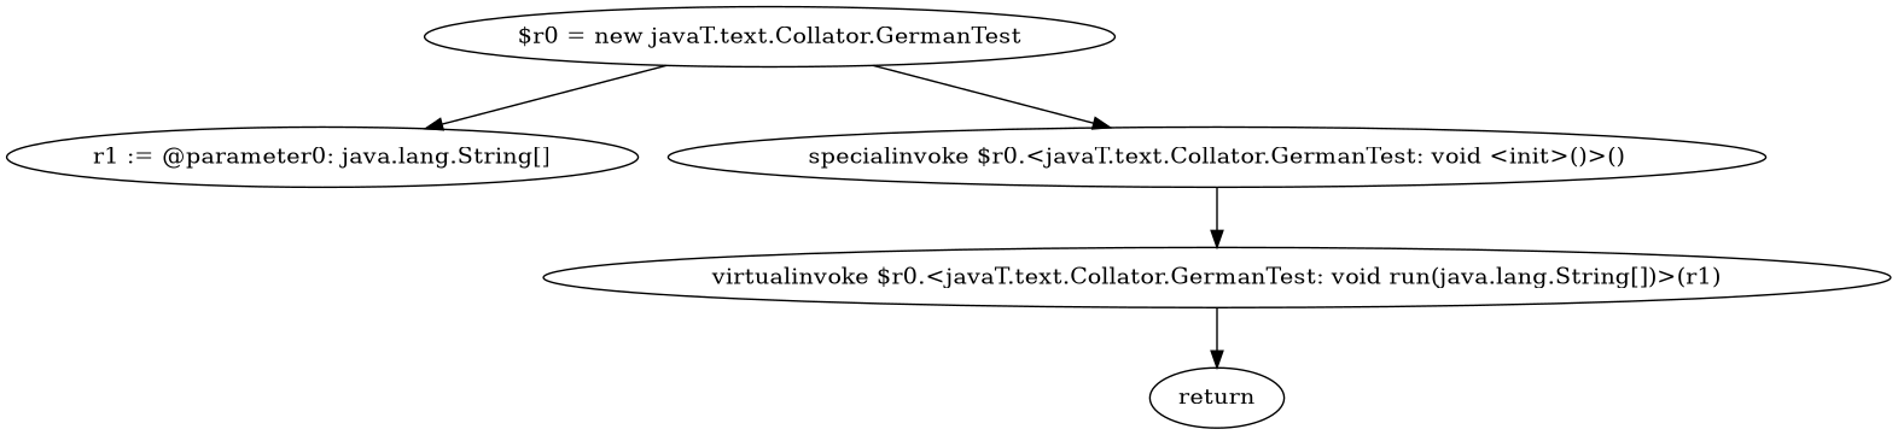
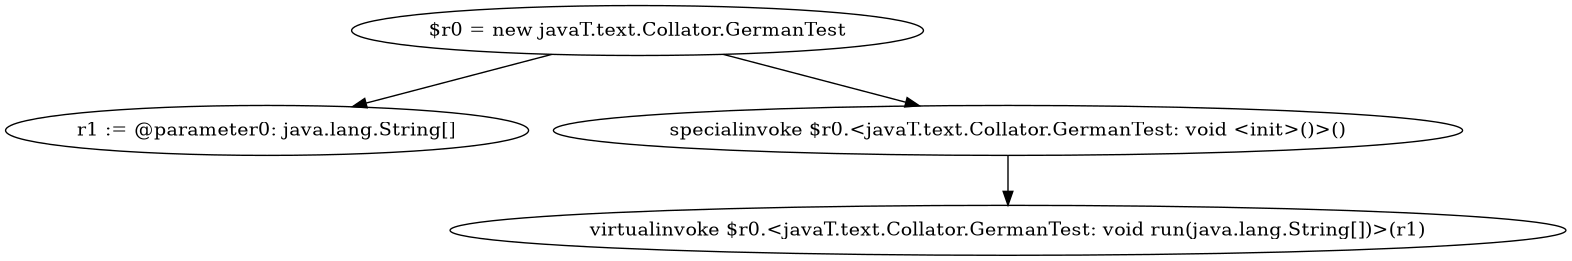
  digraph {
    "$r0 = new javaT.text.Collator.GermanTest"
    "r1 := @parameter0: java.lang.String[]"
    "specialinvoke $r0.<javaT.text.Collator.GermanTest: void <init>()>()"
    "virtualinvoke $r0.<javaT.text.Collator.GermanTest: void run(java.lang.String[])>(r1)"
-   return
    "$r0 = new javaT.text.Collator.GermanTest" -> "r1 := @parameter0: java.lang.String[]"
    "$r0 = new javaT.text.Collator.GermanTest" -> "specialinvoke $r0.<javaT.text.Collator.GermanTest: void <init>()>()"
    "specialinvoke $r0.<javaT.text.Collator.GermanTest: void <init>()>()" -> "virtualinvoke $r0.<javaT.text.Collator.GermanTest: void run(java.lang.String[])>(r1)"
-   "virtualinvoke $r0.<javaT.text.Collator.GermanTest: void run(java.lang.String[])>(r1)" -> return
  }
